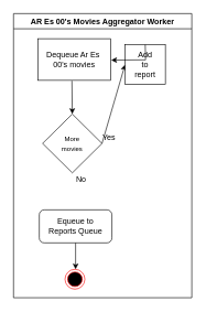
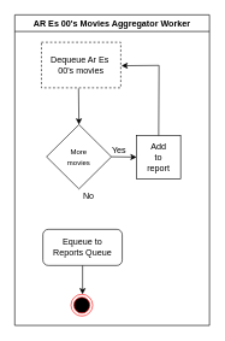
  <mxCell id="0" />
  <mxCell id="1" parent="0" />
  <mxCell id="2" value="AR Es 00's Movies Aggregator Worker" style="swimlane;whiteSpace=wrap;html=1;startSize=23;" parent="1" vertex="1"><mxGeometry x="20" y="20" width="270" height="430" as="geometry" /></mxCell>
- <mxCell id="3" value="Dequeue Ar Es&amp;nbsp;&lt;div&gt;00's movies&lt;/div&gt;" style="html=1;whiteSpace=wrap;" parent="2" vertex="1"><mxGeometry x="37" y="38" width="110" height="63" as="geometry" /></mxCell>
+ <mxCell id="3" value="Dequeue Ar Es&amp;nbsp;&lt;div&gt;00's movies&lt;/div&gt;" style="html=1;whiteSpace=wrap;dashed=1;" parent="2" vertex="1"><mxGeometry x="37" y="38" width="110" height="63" as="geometry" /></mxCell>
  <mxCell id="4" value="&lt;font style=&quot;font-size: 10px;&quot;&gt;More&lt;br&gt;&lt;/font&gt;&lt;div&gt;&lt;font style=&quot;font-size: 10px;&quot;&gt;movies&lt;/font&gt;&lt;/div&gt;" style="rhombus;whiteSpace=wrap;html=1;" parent="2" vertex="1"><mxGeometry x="44" y="152" width="90" height="89" as="geometry" /></mxCell>
  <mxCell id="5" value="" style="endArrow=classic;html=1;rounded=0;exitX=0.277;exitY=1.012;exitDx=0;exitDy=0;exitPerimeter=0;entryX=0.5;entryY=0;entryDx=0;entryDy=0;" parent="2" target="4" edge="1"><mxGeometry width="50" height="50" relative="1" as="geometry"><mxPoint x="88.47" y="101.756" as="sourcePoint" /><mxPoint x="110.32" y="120" as="targetPoint" /></mxGeometry></mxCell>
  <mxCell id="6" value="" style="endArrow=classic;html=1;rounded=0;exitX=1;exitY=0.5;exitDx=0;exitDy=0;entryX=0;entryY=0.5;entryDx=0;entryDy=0;" parent="2" target="12" edge="1"><mxGeometry width="50" height="50" relative="1" as="geometry"><mxPoint x="134" y="196.5" as="sourcePoint" /><mxPoint x="184" y="197" as="targetPoint" /></mxGeometry></mxCell>
  <mxCell id="7" value="Equeue to&lt;div&gt;Reports Queue&lt;/div&gt;" style="html=1;whiteSpace=wrap;rounded=1;" parent="2" vertex="1"><mxGeometry x="39" y="297" width="110" height="50" as="geometry" /></mxCell>
  <mxCell id="8" value="" style="ellipse;html=1;shape=endState;fillColor=#000000;strokeColor=#ff0000;" parent="2" vertex="1"><mxGeometry x="78" y="387" width="30" height="30" as="geometry" /></mxCell>
  <mxCell id="9" value="" style="endArrow=classic;html=1;rounded=0;exitX=0.5;exitY=1;exitDx=0;exitDy=0;entryX=0.5;entryY=0;entryDx=0;entryDy=0;" parent="2" source="7" edge="1"><mxGeometry width="50" height="50" relative="1" as="geometry"><mxPoint x="84" y="237" as="sourcePoint" /><mxPoint x="94" y="387" as="targetPoint" /></mxGeometry></mxCell>
  <mxCell id="10" value="Yes" style="text;strokeColor=none;fillColor=none;align=left;verticalAlign=middle;spacingLeft=4;spacingRight=4;overflow=hidden;points=[[0,0.5],[1,0.5]];portConstraint=eastwest;rotatable=0;whiteSpace=wrap;html=1;" parent="2" vertex="1"><mxGeometry x="129" y="178" width="34" height="17" as="geometry" /></mxCell>
  <mxCell id="11" value="No" style="text;strokeColor=none;fillColor=none;align=left;verticalAlign=middle;spacingLeft=4;spacingRight=4;overflow=hidden;points=[[0,0.5],[1,0.5]];portConstraint=eastwest;rotatable=0;whiteSpace=wrap;html=1;" parent="2" vertex="1"><mxGeometry x="89" y="241" width="34" height="17" as="geometry" /></mxCell>
- <mxCell id="12" value="Add&lt;div&gt;to&lt;/div&gt;&lt;div&gt;report&lt;/div&gt;" style="html=1;whiteSpace=wrap;" parent="2" vertex="1"><mxGeometry x="169" y="47" width="61" height="60" as="geometry" /></mxCell>
+ <mxCell id="12" value="Add&lt;div&gt;to&lt;/div&gt;&lt;div&gt;report&lt;/div&gt;" style="html=1;whiteSpace=wrap;" parent="2" vertex="1"><mxGeometry x="169" y="167" width="61" height="60" as="geometry" /></mxCell>
  <mxCell id="13" value="" style="endArrow=classic;html=1;rounded=0;exitX=0.5;exitY=0;exitDx=0;exitDy=0;entryX=1.008;entryY=0.515;entryDx=0;entryDy=0;entryPerimeter=0;" parent="2" source="12" target="3" edge="1"><mxGeometry width="50" height="50" relative="1" as="geometry"><mxPoint x="280" y="147.5" as="sourcePoint" /><mxPoint x="140" y="70" as="targetPoint" /><Array as="points"><mxPoint x="200" y="70" /></Array></mxGeometry></mxCell>
